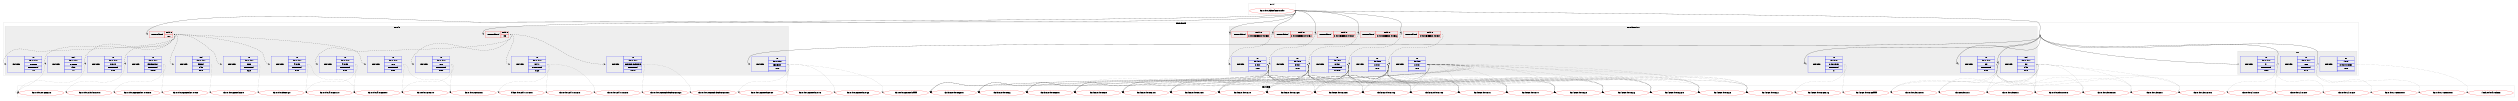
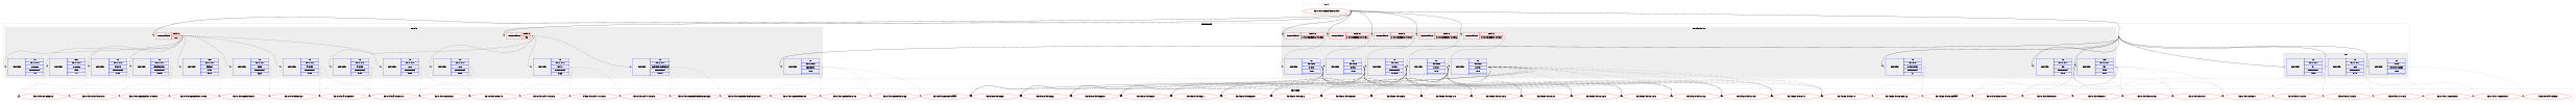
  digraph {
    compound=true
    concentrate=true
    fontname=Helvetica
    fontsize=10
    newrank=true
    rankdir=TB
    ranksep=1.5
    node [color=red fontname=Helvetica fontsize=10]
    edge [arrowhead=vee headport=w style=dotted tailport=e weight=100]
    n1 [label="dev-python/debtcollector-1.19.0" width=4]
    n2 [color=blue label=<<TABLE BORDER="0" CELLBORDER="1" CELLSPACING="0" CELLPADDING="4" WIDTH="220"><TR><TD ROWSPAN="6" CELLPADDING="30">pack_dep</TD></TR><TR><TD WIDTH="110">no</TD></TR><TR><TD>dev-python</TD></TR><TR><TD>openstackdocstheme</TD></TR><TR><TD>greaterequal</TD></TR><TR><TD>1.17.0</TD></TR></TABLE>> shape=none]
    n3 [color=blue label=<<TABLE BORDER="0" CELLBORDER="1" CELLSPACING="0" CELLPADDING="4" WIDTH="220"><TR><TD ROWSPAN="6" CELLPADDING="30">pack_dep</TD></TR><TR><TD WIDTH="110">no</TD></TR><TR><TD>dev-python</TD></TR><TR><TD>fixtures</TD></TR><TR><TD>greaterequal</TD></TR><TR><TD>3.0.0</TD></TR></TABLE>> shape=none]
    n4 [color=blue label=<<TABLE BORDER="0" CELLBORDER="1" CELLSPACING="0" CELLPADDING="4" WIDTH="220"><TR><TD ROWSPAN="6" CELLPADDING="30">pack_dep</TD></TR><TR><TD WIDTH="110">no</TD></TR><TR><TD>dev-python</TD></TR><TR><TD>sphinx</TD></TR><TR><TD>greaterequal</TD></TR><TR><TD>1.6.2</TD></TR></TABLE>> shape=none]
    n5 [color=blue label=<<TABLE BORDER="0" CELLBORDER="1" CELLSPACING="0" CELLPADDING="4" WIDTH="220"><TR><TD ROWSPAN="6" CELLPADDING="30">pack_dep</TD></TR><TR><TD WIDTH="110">no</TD></TR><TR><TD>dev-python</TD></TR><TR><TD>reno</TD></TR><TR><TD>greaterequal</TD></TR><TR><TD>2.5.0</TD></TR></TABLE>> shape=none]
    n6 [label=<<TABLE BORDER="0" CELLBORDER="1" CELLSPACING="0" CELLPADDING="4"><TR><TD ROWSPAN="3" CELLPADDING="10">use_conditional</TD></TR><TR><TD>positive</TD></TR><TR><TD>doc</TD></TR></TABLE>> shape=none]
    n7 [color=blue label=<<TABLE BORDER="0" CELLBORDER="1" CELLSPACING="0" CELLPADDING="4" WIDTH="220"><TR><TD ROWSPAN="6" CELLPADDING="30">pack_dep</TD></TR><TR><TD WIDTH="110">no</TD></TR><TR><TD>dev-python</TD></TR><TR><TD>coverage</TD></TR><TR><TD>greaterequal</TD></TR><TR><TD>4.0</TD></TR></TABLE>> shape=none]
    n8 [color=blue label=<<TABLE BORDER="0" CELLBORDER="1" CELLSPACING="0" CELLPADDING="4" WIDTH="220"><TR><TD ROWSPAN="6" CELLPADDING="30">pack_dep</TD></TR><TR><TD WIDTH="110">weak</TD></TR><TR><TD>dev-python</TD></TR><TR><TD>coverage</TD></TR><TR><TD>tilde</TD></TR><TR><TD>4.4</TD></TR></TABLE>> shape=none]
    n9 [color=blue label=<<TABLE BORDER="0" CELLBORDER="1" CELLSPACING="0" CELLPADDING="4" WIDTH="220"><TR><TD ROWSPAN="6" CELLPADDING="30">pack_dep</TD></TR><TR><TD WIDTH="110">no</TD></TR><TR><TD>dev-python</TD></TR><TR><TD>subunit</TD></TR><TR><TD>greaterequal</TD></TR><TR><TD>1.0.0</TD></TR></TABLE>> shape=none]
    n10 [color=blue label=<<TABLE BORDER="0" CELLBORDER="1" CELLSPACING="0" CELLPADDING="4" WIDTH="220"><TR><TD ROWSPAN="6" CELLPADDING="30">pack_dep</TD></TR><TR><TD WIDTH="110">no</TD></TR><TR><TD>dev-python</TD></TR><TR><TD>testrepository</TD></TR><TR><TD>greaterequal</TD></TR><TR><TD>0.0.18</TD></TR></TABLE>> shape=none]
    n11 [color=blue label=<<TABLE BORDER="0" CELLBORDER="1" CELLSPACING="0" CELLPADDING="4" WIDTH="220"><TR><TD ROWSPAN="6" CELLPADDING="30">pack_dep</TD></TR><TR><TD WIDTH="110">no</TD></TR><TR><TD>dev-python</TD></TR><TR><TD>fixtures</TD></TR><TR><TD>greaterequal</TD></TR><TR><TD>3.0.0</TD></TR></TABLE>> shape=none]
    n12 [color=blue label=<<TABLE BORDER="0" CELLBORDER="1" CELLSPACING="0" CELLPADDING="4" WIDTH="220"><TR><TD ROWSPAN="6" CELLPADDING="30">pack_dep</TD></TR><TR><TD WIDTH="110">weak</TD></TR><TR><TD>dev-python</TD></TR><TR><TD>testtools</TD></TR><TR><TD>tilde</TD></TR><TR><TD>2.2.0</TD></TR></TABLE>> shape=none]
    n13 [color=blue label=<<TABLE BORDER="0" CELLBORDER="1" CELLSPACING="0" CELLPADDING="4" WIDTH="220"><TR><TD ROWSPAN="6" CELLPADDING="30">pack_dep</TD></TR><TR><TD WIDTH="110">no</TD></TR><TR><TD>dev-python</TD></TR><TR><TD>doc8</TD></TR><TR><TD>greaterequal</TD></TR><TR><TD>0.6.0</TD></TR></TABLE>> shape=none]
    n14 [color=blue label=<<TABLE BORDER="0" CELLBORDER="1" CELLSPACING="0" CELLPADDING="4" WIDTH="220"><TR><TD ROWSPAN="6" CELLPADDING="30">pack_dep</TD></TR><TR><TD WIDTH="110">no</TD></TR><TR><TD>dev-python</TD></TR><TR><TD>reno</TD></TR><TR><TD>greaterequal</TD></TR><TR><TD>2.5.0</TD></TR></TABLE>> shape=none]
    n15 [label=<<TABLE BORDER="0" CELLBORDER="1" CELLSPACING="0" CELLPADDING="4"><TR><TD ROWSPAN="3" CELLPADDING="10">use_conditional</TD></TR><TR><TD>positive</TD></TR><TR><TD>test</TD></TR></TABLE>> shape=none]
    n16 [color=blue label=<<TABLE BORDER="0" CELLBORDER="1" CELLSPACING="0" CELLPADDING="4" WIDTH="220"><TR><TD ROWSPAN="6" CELLPADDING="30">pack_dep</TD></TR><TR><TD WIDTH="110">no</TD></TR><TR><TD>dev-python</TD></TR><TR><TD>setuptools</TD></TR><TR><TD>none</TD></TR><TR><TD></TD></TR></TABLE>> shape=none]
    n17 [color=blue label=<<TABLE BORDER="0" CELLBORDER="1" CELLSPACING="0" CELLPADDING="4" WIDTH="220"><TR><TD ROWSPAN="6" CELLPADDING="30">pack_dep</TD></TR><TR><TD WIDTH="110">no</TD></TR><TR><TD>dev-lang</TD></TR><TR><TD>python</TD></TR><TR><TD>none</TD></TR><TR><TD></TD></TR></TABLE>> shape=none]
    n18 [label=<<TABLE BORDER="0" CELLBORDER="1" CELLSPACING="0" CELLPADDING="4"><TR><TD ROWSPAN="3" CELLPADDING="10">use_conditional</TD></TR><TR><TD>positive</TD></TR><TR><TD>python_targets_python3_6</TD></TR></TABLE>> shape=none]
    n19 [color=blue label=<<TABLE BORDER="0" CELLBORDER="1" CELLSPACING="0" CELLPADDING="4" WIDTH="220"><TR><TD ROWSPAN="6" CELLPADDING="30">pack_dep</TD></TR><TR><TD WIDTH="110">no</TD></TR><TR><TD>dev-lang</TD></TR><TR><TD>python</TD></TR><TR><TD>greaterequal</TD></TR><TR><TD>2.7.5-r2</TD></TR></TABLE>> shape=none]
    n20 [label=<<TABLE BORDER="0" CELLBORDER="1" CELLSPACING="0" CELLPADDING="4"><TR><TD ROWSPAN="3" CELLPADDING="10">use_conditional</TD></TR><TR><TD>positive</TD></TR><TR><TD>python_targets_python2_7</TD></TR></TABLE>> shape=none]
    n21 [color=blue label=<<TABLE BORDER="0" CELLBORDER="1" CELLSPACING="0" CELLPADDING="4" WIDTH="220"><TR><TD ROWSPAN="6" CELLPADDING="30">pack_dep</TD></TR><TR><TD WIDTH="110">no</TD></TR><TR><TD>dev-lang</TD></TR><TR><TD>python</TD></TR><TR><TD>none</TD></TR><TR><TD></TD></TR></TABLE>> shape=none]
    n22 [label=<<TABLE BORDER="0" CELLBORDER="1" CELLSPACING="0" CELLPADDING="4"><TR><TD ROWSPAN="3" CELLPADDING="10">use_conditional</TD></TR><TR><TD>positive</TD></TR><TR><TD>python_targets_python3_4</TD></TR></TABLE>> shape=none]
    n23 [color=blue label=<<TABLE BORDER="0" CELLBORDER="1" CELLSPACING="0" CELLPADDING="4" WIDTH="220"><TR><TD ROWSPAN="6" CELLPADDING="30">pack_dep</TD></TR><TR><TD WIDTH="110">no</TD></TR><TR><TD>dev-lang</TD></TR><TR><TD>python</TD></TR><TR><TD>none</TD></TR><TR><TD></TD></TR></TABLE>> shape=none]
    n24 [label=<<TABLE BORDER="0" CELLBORDER="1" CELLSPACING="0" CELLPADDING="4"><TR><TD ROWSPAN="3" CELLPADDING="10">use_conditional</TD></TR><TR><TD>positive</TD></TR><TR><TD>python_targets_python3_5</TD></TR></TABLE>> shape=none]
    n25 [color=blue label=<<TABLE BORDER="0" CELLBORDER="1" CELLSPACING="0" CELLPADDING="4" WIDTH="220"><TR><TD ROWSPAN="6" CELLPADDING="30">pack_dep</TD></TR><TR><TD WIDTH="110">no</TD></TR><TR><TD>dev-lang</TD></TR><TR><TD>python</TD></TR><TR><TD>none</TD></TR><TR><TD></TD></TR></TABLE>> shape=none]
    n26 [label=<<TABLE BORDER="0" CELLBORDER="1" CELLSPACING="0" CELLPADDING="4"><TR><TD ROWSPAN="3" CELLPADDING="10">use_conditional</TD></TR><TR><TD>positive</TD></TR><TR><TD>python_targets_python3_7</TD></TR></TABLE>> shape=none]
    n27 [color=blue label=<<TABLE BORDER="0" CELLBORDER="1" CELLSPACING="0" CELLPADDING="4" WIDTH="220"><TR><TD ROWSPAN="6" CELLPADDING="30">pack_dep</TD></TR><TR><TD WIDTH="110">no</TD></TR><TR><TD>dev-lang</TD></TR><TR><TD>python-exec</TD></TR><TR><TD>greaterequal</TD></TR><TR><TD>2</TD></TR></TABLE>> shape=none]
    n28 [color=blue label=<<TABLE BORDER="0" CELLBORDER="1" CELLSPACING="0" CELLPADDING="4" WIDTH="220"><TR><TD ROWSPAN="6" CELLPADDING="30">pack_dep</TD></TR><TR><TD WIDTH="110">no</TD></TR><TR><TD>dev-python</TD></TR><TR><TD>pbr</TD></TR><TR><TD>greaterequal</TD></TR><TR><TD>2.0.0</TD></TR></TABLE>> shape=none]
    n29 [color=blue label=<<TABLE BORDER="0" CELLBORDER="1" CELLSPACING="0" CELLPADDING="4" WIDTH="220"><TR><TD ROWSPAN="6" CELLPADDING="30">pack_dep</TD></TR><TR><TD WIDTH="110">weak</TD></TR><TR><TD>dev-python</TD></TR><TR><TD>pbr</TD></TR><TR><TD>tilde</TD></TR><TR><TD>2.1.0</TD></TR></TABLE>> shape=none]
    n30 [color=blue label=<<TABLE BORDER="0" CELLBORDER="1" CELLSPACING="0" CELLPADDING="4" WIDTH="220"><TR><TD ROWSPAN="6" CELLPADDING="30">pack_dep</TD></TR><TR><TD WIDTH="110">no</TD></TR><TR><TD>dev-python</TD></TR><TR><TD>six</TD></TR><TR><TD>greaterequal</TD></TR><TR><TD>1.10.0</TD></TR></TABLE>> shape=none]
    n31 [color=blue label=<<TABLE BORDER="0" CELLBORDER="1" CELLSPACING="0" CELLPADDING="4" WIDTH="220"><TR><TD ROWSPAN="6" CELLPADDING="30">pack_dep</TD></TR><TR><TD WIDTH="110">no</TD></TR><TR><TD>dev-python</TD></TR><TR><TD>wrapt</TD></TR><TR><TD>greaterequal</TD></TR><TR><TD>1.7.0</TD></TR></TABLE>> shape=none]
    n32 [color=blue label=<<TABLE BORDER="0" CELLBORDER="1" CELLSPACING="0" CELLPADDING="4" WIDTH="220"><TR><TD ROWSPAN="6" CELLPADDING="30">pack_dep</TD></TR><TR><TD WIDTH="110">no</TD></TR><TR><TD>virtual</TD></TR><TR><TD>python-funcsigs</TD></TR><TR><TD>none</TD></TR><TR><TD></TD></TR></TABLE>> shape=none]
    n33 [label="dev-python/openstackdocstheme-1.16.1" width=4]
    n34 [label="dev-python/openstackdocstheme-1.18.1" width=4]
    n35 [label="dev-python/fixtures-1.4.0" width=4]
    n36 [label="dev-python/fixtures-3.0.0" width=4]
    n37 [label="dev-python/sphinx-1.2.2-r1" width=4]
    n38 [label="dev-python/sphinx-1.2.3-r1" width=4]
    n39 [label="tilde-python/sphinx-1.7.5-r1" width=4]
    n40 [label="dev-python/reno-2.11.2" width=4]
    n41 [label="dev-python/reno-2.7.0" width=4]
    n42 [label="dev-python/coverage-4.2" width=4]
    n43 [label="dev-python/testrepository-0.0.18-r1" width=4]
    n44 [label="dev-python/testrepository-0.0.20" width=4]
    n45 [label="dev-python/subunit-1.2.0-r1" width=4]
    n46 [label="dev-python/testtools-2.3.0" width=4]
    n47 [label="dev-python/doc8-0.6.0" width=4]
    n48 [label="dev-python/wrapt-1.10.10" width=4]
    n49 [label="dev-python/wrapt-1.10.11" width=4]
    n50 [label="dev-python/setuptools-40.6.3" width=4]
    n51 [label="dev-python/setuptools-40.7.3" width=4]
    n52 [label="dev-python/setuptools-30.8.0" width=4]
    n53 [label="dev-python/setuptools-9999" width=4]
    n54 [label="dev-lang/python-2.7.15" width=4]
    n55 [label="dev-lang/python-2.7.16" width=4]
    n56 [label="dev-lang/python-3.4.5-r1" width=4]
    n57 [label="dev-lang/python-3.4.6-r1" width=4]
    n58 [label="dev-lang/python-3.4.8" width=4]
    n59 [label="dev-lang/python-3.4.8-r1" width=4]
    n60 [label="dev-lang/python-3.5.4-r1" width=4]
    n61 [label="dev-lang/python-3.5.5" width=4]
    n62 [label="dev-lang/python-3.5.5-r1" width=4]
    n63 [label="dev-lang/python-3.5.6" width=4]
    n64 [label="dev-lang/python-3.6.3-r1" width=4]
    n65 [label="dev-lang/python-3.6.4" width=4]
    n66 [label="dev-lang/python-3.6.5" width=4]
    n67 [label="dev-lang/python-3.6.5-r1" width=4]
    n68 [label="dev-lang/python-3.6.6" width=4]
    n69 [label="dev-lang/python-3.6.8" width=4]
    n70 [label="dev-lang/python-3.7.0" width=4]
    n71 [label="dev-lang/python-3.7.2" width=4]
    n72 [label="dev-lang/python-exec-2.4.6" width=4]
    n73 [label="dev-lang/python-exec-9999" width=4]
    n74 [label="dev-python/pbr-0.8.2-r1" width=4]
    n75 [label="dev-python/pbr-1.10.0-r1" width=4]
    n76 [label="dev-python/pbr-3.1.1" width=4]
-   n77 [label="dev-reno/pbr-4.1.1" width=4]
-   n78 [label="dev-python/pbr-4.2.0-r1" width=4]
+   n77 [label="dev-python/pbr-4.1.1" width=4]
    n79 [label="dev-python/pbr-4.2.0-r2" width=4]
    n80 [label="dev-python/pbr-5.1.1" width=4]
    n81 [label="dev-python/six-1.10.0" width=4]
    n82 [label="dev-python/six-1.11.0" width=4]
    n83 [label="dev-python/six-1.12.0" width=4]
    n84 [label="virtual/python-funcsigs-2" width=4]
    subgraph cluster_1 {
      color=gray
      label=<<i>ebuild</i>>
      rank=same
      n1
    }
    subgraph cluster_2 {
      color=gray
      label=<<i>dependencies</i>>
      subgraph cluster_3 {
        color=gray
        fillcolor="#eeeeee"
        label=<<i>compile</i>>
        style=filled
        subgraph sub_4 {
          color=gray
          fillcolor="#eeeeee"
          label=<<i>compile</i>>
          style=filled
          n6
          subgraph sub_5 {
            color=gray
            fillcolor="#eeeeee"
            label=<<i>compile</i>>
            style=filled
            n2
          }
          subgraph sub_6 {
            color=gray
            fillcolor="#eeeeee"
            label=<<i>compile</i>>
            style=filled
            n3
          }
          subgraph sub_7 {
            color=gray
            fillcolor="#eeeeee"
            label=<<i>compile</i>>
            style=filled
            n4
          }
          subgraph sub_8 {
            color=gray
            fillcolor="#eeeeee"
            label=<<i>compile</i>>
            style=filled
            n5
          }
        }
        subgraph sub_9 {
          color=gray
          fillcolor="#eeeeee"
          label=<<i>compile</i>>
          style=filled
          n15
          subgraph sub_10 {
            color=gray
            fillcolor="#eeeeee"
            label=<<i>compile</i>>
            style=filled
            n7
          }
          subgraph sub_11 {
            color=gray
            fillcolor="#eeeeee"
            label=<<i>compile</i>>
            style=filled
            n8
          }
          subgraph sub_12 {
            color=gray
            fillcolor="#eeeeee"
            label=<<i>compile</i>>
            style=filled
            n9
          }
          subgraph sub_13 {
            color=gray
            fillcolor="#eeeeee"
            label=<<i>compile</i>>
            style=filled
            n10
          }
          subgraph sub_14 {
            color=gray
            fillcolor="#eeeeee"
            label=<<i>compile</i>>
            style=filled
            n11
          }
          subgraph sub_15 {
            color=gray
            fillcolor="#eeeeee"
            label=<<i>compile</i>>
            style=filled
            n12
          }
          subgraph sub_16 {
            color=gray
            fillcolor="#eeeeee"
            label=<<i>compile</i>>
            style=filled
            n13
          }
          subgraph sub_17 {
            color=gray
            fillcolor="#eeeeee"
            label=<<i>compile</i>>
            style=filled
            n14
          }
        }
        subgraph sub_18 {
          color=gray
          fillcolor="#eeeeee"
          label=<<i>compile</i>>
          style=filled
          n16
        }
      }
      subgraph cluster_19 {
        color=gray
        fillcolor="#eeeeee"
        label=<<i>compile and run</i>>
        style=filled
        subgraph sub_20 {
          color=gray
          fillcolor="#eeeeee"
          label=<<i>compile and run</i>>
          style=filled
          n18
          subgraph sub_21 {
            color=gray
            fillcolor="#eeeeee"
            label=<<i>compile and run</i>>
            style=filled
            n17
          }
        }
        subgraph sub_22 {
          color=gray
          fillcolor="#eeeeee"
          label=<<i>compile and run</i>>
          style=filled
          n20
          subgraph sub_23 {
            color=gray
            fillcolor="#eeeeee"
            label=<<i>compile and run</i>>
            style=filled
            n19
          }
        }
        subgraph sub_24 {
          color=gray
          fillcolor="#eeeeee"
          label=<<i>compile and run</i>>
          style=filled
          n22
          subgraph sub_25 {
            color=gray
            fillcolor="#eeeeee"
            label=<<i>compile and run</i>>
            style=filled
            n21
          }
        }
        subgraph sub_26 {
          color=gray
          fillcolor="#eeeeee"
          label=<<i>compile and run</i>>
          style=filled
          n24
          subgraph sub_27 {
            color=gray
            fillcolor="#eeeeee"
            label=<<i>compile and run</i>>
            style=filled
            n23
          }
        }
        subgraph sub_28 {
          color=gray
          fillcolor="#eeeeee"
          label=<<i>compile and run</i>>
          style=filled
          n26
          subgraph sub_29 {
            color=gray
            fillcolor="#eeeeee"
            label=<<i>compile and run</i>>
            style=filled
            n25
          }
        }
        subgraph sub_30 {
          color=gray
          fillcolor="#eeeeee"
          label=<<i>compile and run</i>>
          style=filled
          n27
        }
        subgraph sub_31 {
          color=gray
          fillcolor="#eeeeee"
          label=<<i>compile and run</i>>
          style=filled
          n28
        }
        subgraph sub_32 {
          color=gray
          fillcolor="#eeeeee"
          label=<<i>compile and run</i>>
          style=filled
          n29
        }
      }
      subgraph cluster_33 {
        color=gray
        fillcolor="#eeeeee"
        label=<<i>run</i>>
        style=filled
        subgraph sub_34 {
          color=gray
          fillcolor="#eeeeee"
          label=<<i>run</i>>
          style=filled
          n30
        }
        subgraph sub_35 {
          color=gray
          fillcolor="#eeeeee"
          label=<<i>run</i>>
          style=filled
          n31
        }
        subgraph sub_36 {
          color=gray
          fillcolor="#eeeeee"
          label=<<i>run</i>>
          style=filled
          n32
        }
      }
    }
    subgraph cluster_37 {
      color=gray
      label=<<i>candidates</i>>
      rank=same
      subgraph sub_38 {
        color=black
        label=<<i>candidates</i>>
        nodesep=1
        rank=same
        n33
        n34
      }
      subgraph sub_39 {
        color=black
        label=<<i>candidates</i>>
        nodesep=1
        rank=same
        n35
        n36
      }
      subgraph sub_40 {
        color=black
        label=<<i>candidates</i>>
        nodesep=1
        rank=same
        n37
        n38
        n39
      }
      subgraph sub_41 {
        color=black
        label=<<i>candidates</i>>
        nodesep=1
        rank=same
        n40
        n41
      }
      subgraph sub_42 {
        color=black
        label=<<i>candidates</i>>
        nodesep=1
        rank=same
        n42
      }
      subgraph sub_43 {
        color=black
        label=<<i>candidates</i>>
        nodesep=1
        rank=same
        n43
        n44
      }
      subgraph sub_44 {
        color=black
        label=<<i>candidates</i>>
        nodesep=1
        rank=same
        n42
      }
      subgraph sub_45 {
        color=black
        label=<<i>candidates</i>>
        nodesep=1
        rank=same
        n45
      }
      subgraph sub_46 {
        color=black
        label=<<i>candidates</i>>
        nodesep=1
        rank=same
        n46
      }
      subgraph sub_47 {
        color=black
        label=<<i>candidates</i>>
        nodesep=1
        rank=same
        n35
        n36
      }
      subgraph sub_48 {
        color=black
        label=<<i>candidates</i>>
        nodesep=1
        rank=same
        n47
      }
      subgraph sub_49 {
        color=black
        label=<<i>candidates</i>>
        nodesep=1
        rank=same
        n48
        n49
      }
      subgraph sub_50 {
        color=black
        label=<<i>candidates</i>>
        nodesep=1
        rank=same
        n40
        n41
      }
      subgraph sub_51 {
        color=black
        label=<<i>candidates</i>>
        nodesep=1
        rank=same
        n50
        n51
        n52
        n53
      }
      subgraph sub_52 {
        color=black
        label=<<i>candidates</i>>
        nodesep=1
        rank=same
        n54
        n55
        n56
        n57
        n58
        n59
        n60
        n61
        n62
        n63
        n64
        n65
        n66
        n67
        n68
        n69
        n70
        n71
      }
      subgraph sub_53 {
        color=black
        label=<<i>candidates</i>>
        nodesep=1
        rank=same
        n54
        n55
        n56
        n57
        n58
        n59
        n60
        n61
        n62
        n63
        n64
        n65
        n66
        n67
        n68
        n69
        n70
        n71
      }
      subgraph sub_54 {
        color=black
        label=<<i>candidates</i>>
        nodesep=1
        rank=same
        n54
        n55
        n56
        n57
        n58
        n59
        n60
        n61
        n62
        n63
        n64
        n65
        n66
        n67
        n68
        n69
        n70
        n71
      }
      subgraph sub_55 {
        color=black
        label=<<i>candidates</i>>
        nodesep=1
        rank=same
        n54
        n55
        n56
        n57
        n58
        n59
        n60
        n61
        n62
        n63
        n64
        n65
        n66
        n67
        n68
        n69
        n70
        n71
      }
      subgraph sub_56 {
        color=black
        label=<<i>candidates</i>>
        nodesep=1
        rank=same
        n54
        n55
        n56
        n57
        n58
        n59
        n60
        n61
        n62
        n63
        n64
        n65
        n66
        n67
        n68
        n69
        n70
        n71
      }
      subgraph sub_57 {
        color=black
        label=<<i>candidates</i>>
        nodesep=1
        rank=same
        n72
        n73
      }
      subgraph sub_58 {
        color=black
        label=<<i>candidates</i>>
        nodesep=1
        rank=same
        n74
        n75
        n76
        n77
-       n78
        n79
        n80
      }
      subgraph sub_59 {
        color=black
        label=<<i>candidates</i>>
        nodesep=1
        rank=same
        n74
        n75
        n76
        n77
-       n78
        n79
        n80
      }
      subgraph sub_60 {
        color=black
        label=<<i>candidates</i>>
        nodesep=1
        rank=same
        n81
        n82
        n83
      }
      subgraph sub_61 {
        color=black
        label=<<i>candidates</i>>
        nodesep=1
        rank=same
        n84
      }
    }
    n1 -> n6 [style=solid weight=20]
    n1 -> n15 [style=solid weight=20]
    n1 -> n16 [style=solid weight=20]
    n1 -> n18 [arrowhead=odotvee style=solid weight=20]
    n1 -> n20 [arrowhead=odotvee style=solid weight=20]
    n1 -> n22 [arrowhead=odotvee style=solid weight=20]
    n1 -> n24 [arrowhead=odotvee style=solid weight=20]
    n1 -> n26 [arrowhead=odotvee style=solid weight=20]
    n1 -> n27 [arrowhead=odotvee style=solid weight=20]
    n1 -> n28 [arrowhead=odotvee style=solid weight=20]
    n1 -> n29 [arrowhead=odotvee style=solid weight=20]
    n1 -> n30 [arrowhead=odot style=solid weight=20]
    n1 -> n31 [arrowhead=odot style=solid weight=20]
    n1 -> n32 [arrowhead=odot style=solid weight=20]
    n2 -> n33
    n2 -> n34
    n3 -> n35
    n3 -> n36
    n4 -> n37
    n4 -> n38
    n4 -> n39
    n5 -> n40
    n5 -> n41
    n6 -> n2 [style=dashed weight=20]
    n6 -> n3 [style=dashed weight=20]
    n6 -> n4 [style=dashed weight=20]
    n6 -> n5 [style=dashed weight=20]
    n7 -> n42
    n8 -> n42
    n9 -> n45
    n10 -> n43
    n10 -> n44
    n11 -> n35
    n11 -> n36
    n12 -> n46
    n13 -> n47
    n14 -> n40
    n14 -> n41
    n15 -> n7 [style=dashed weight=20]
    n15 -> n8 [style=dashed weight=20]
    n15 -> n9 [style=dashed weight=20]
    n15 -> n10 [style=dashed weight=20]
    n15 -> n11 [style=dashed weight=20]
    n15 -> n12 [style=dashed weight=20]
    n15 -> n13 [style=dashed weight=20]
    n15 -> n14 [style=dashed weight=20]
    n16 -> n50
    n16 -> n51
    n16 -> n52
    n16 -> n53
    n17 -> n54
    n17 -> n55
    n17 -> n56
    n17 -> n57
    n17 -> n58
    n17 -> n59
    n17 -> n60
    n17 -> n61
    n17 -> n62
    n17 -> n63
    n17 -> n64
    n17 -> n65
    n17 -> n66
    n17 -> n67
    n17 -> n68
    n17 -> n69
    n17 -> n70
    n17 -> n71
    n18 -> n17 [style=dashed weight=20]
    n19 -> n54
    n19 -> n55
    n19 -> n56
    n19 -> n57
    n19 -> n58
    n19 -> n59
    n19 -> n60
    n19 -> n61
    n19 -> n62
    n19 -> n63
    n19 -> n64
    n19 -> n65
    n19 -> n66
    n19 -> n67
    n19 -> n68
    n19 -> n69
    n19 -> n70
    n19 -> n71
    n20 -> n19 [style=dashed weight=20]
    n21 -> n54
    n21 -> n55
    n21 -> n56
    n21 -> n57
    n21 -> n58
    n21 -> n59
    n21 -> n60
    n21 -> n61
    n21 -> n62
    n21 -> n63
    n21 -> n64
    n21 -> n65
    n21 -> n66
    n21 -> n67
    n21 -> n68
    n21 -> n69
    n21 -> n70
    n21 -> n71
    n22 -> n21 [style=dashed weight=20]
    n23 -> n54
    n23 -> n55
    n23 -> n56
    n23 -> n57
    n23 -> n58
    n23 -> n59
    n23 -> n60
    n23 -> n61
    n23 -> n62
    n23 -> n63
    n23 -> n64
    n23 -> n65
    n23 -> n66
    n23 -> n67
    n23 -> n68
    n23 -> n69
    n23 -> n70
    n23 -> n71
    n24 -> n23 [style=dashed weight=20]
    n25 -> n54
    n25 -> n55
    n25 -> n56
    n25 -> n57
    n25 -> n58
    n25 -> n59
    n25 -> n60
    n25 -> n61
    n25 -> n62
    n25 -> n63
    n25 -> n64
    n25 -> n65
    n25 -> n66
    n25 -> n67
    n25 -> n68
    n25 -> n69
    n25 -> n70
    n25 -> n71
    n26 -> n25 [style=dashed weight=20]
    n27 -> n72
    n27 -> n73
    n28 -> n74
    n28 -> n75
    n28 -> n76
    n28 -> n77
-   n28 -> n78
    n28 -> n79
    n28 -> n80
    n29 -> n74
    n29 -> n75
    n29 -> n76
    n29 -> n77
-   n29 -> n78
    n29 -> n79
    n29 -> n80
    n30 -> n81
    n30 -> n82
    n30 -> n83
    n31 -> n48
    n31 -> n49
    n32 -> n84
  }
